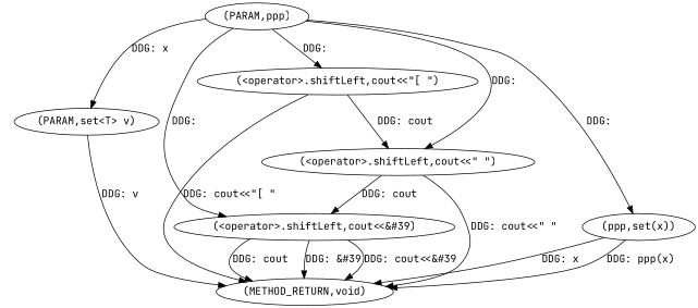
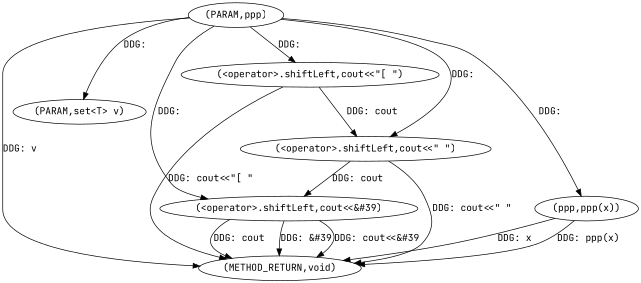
  digraph {
    fontname="JetBrains Mono"
    node [fontname="JetBrains Mono"]
    edge [fontname="JetBrains Mono"]
    n1 [label="(PARAM,ppp)"]
    n2 [label="(PARAM,set<T> v)"]
    n3 [label="(<operator>.shiftLeft,cout<<\"[ \")"]
    n4 [label="(<operator>.shiftLeft,cout<<&#39)"]
-   n5 [label="(ppp,set(x))"]
+   n5 [label="(ppp,ppp(x))"]
    n6 [label="(<operator>.shiftLeft,cout<<\" \")"]
    n7 [label="(METHOD_RETURN,void)"]
-   n1 -> n2 [label="DDG: x"]
+   n1 -> n2 [label="DDG: "]
    n1 -> n3 [label="DDG: "]
    n1 -> n4 [label="DDG: "]
    n1 -> n5 [label="DDG: "]
    n1 -> n6 [label="DDG: "]
-   n2 -> n7 [label="DDG: v"]
+   n1 -> n7 [label="DDG: v"]
    n3 -> n6 [label="DDG: cout"]
    n3 -> n7 [label="DDG: cout<<\"[ \""]
    n4 -> n7 [label="DDG: cout"]
    n4 -> n7 [label="DDG: &#39"]
    n4 -> n7 [label="DDG: cout<<&#39"]
    n5 -> n7 [label="DDG: ppp(x)"]
    n5 -> n7 [label="DDG: x"]
    n6 -> n4 [label="DDG: cout"]
    n6 -> n7 [label="DDG: cout<<\" \""]
  }
